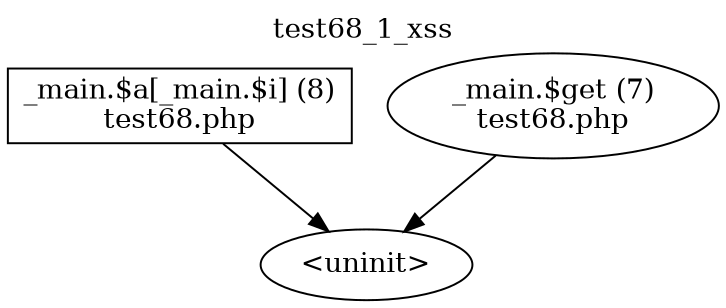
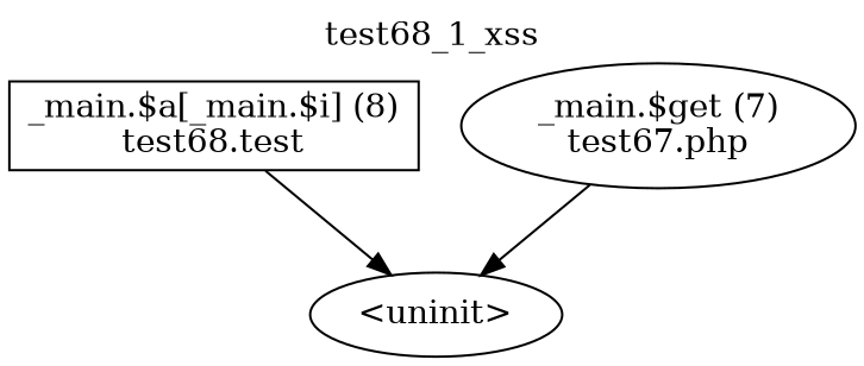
  digraph {
    label=test68_1_xss
    labelloc=t
    node [shape=ellipse]
-   n1 [label="_main.$a[_main.$i] (8)\ntest68.php" shape=box]
+   n1 [label="_main.$a[_main.$i] (8)\ntest68.test" shape=box]
    n2 [label="<uninit>"]
-   n3 [label="_main.$get (7)\ntest68.php"]
+   n3 [label="_main.$get (7)\ntest67.php"]
    n1 -> n2
    n3 -> n2
  }
